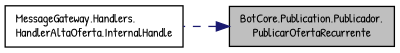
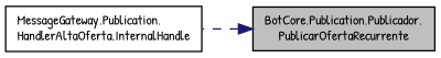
  digraph {
    rankdir=RL
    fontname="Patrick Hand"
    node [color=black fontname="Patrick Hand" fontsize=10 shape=record style=filled]
    n1 [fillcolor=grey75 fontcolor=black height=0.2 label="BotCore.Publication.Publicador.\lPublicarOfertaRecurrente" width=0.4]
-   n2 [fillcolor=white height=0.2 label="MessageGateway.Handlers.\lHandlerAltaOferta.InternalHandle" width=0.4]
+   n2 [fillcolor=white height=0.2 label="MessageGateway.Publication.\lHandlerAltaOferta.InternalHandle" width=0.4]
    n1 -> n2 [color=midnightblue dir=back fontname="Patrick Hand" fontsize=10 labelfontname=Helvetica labelfontsize=10 style=dashed]
  }
